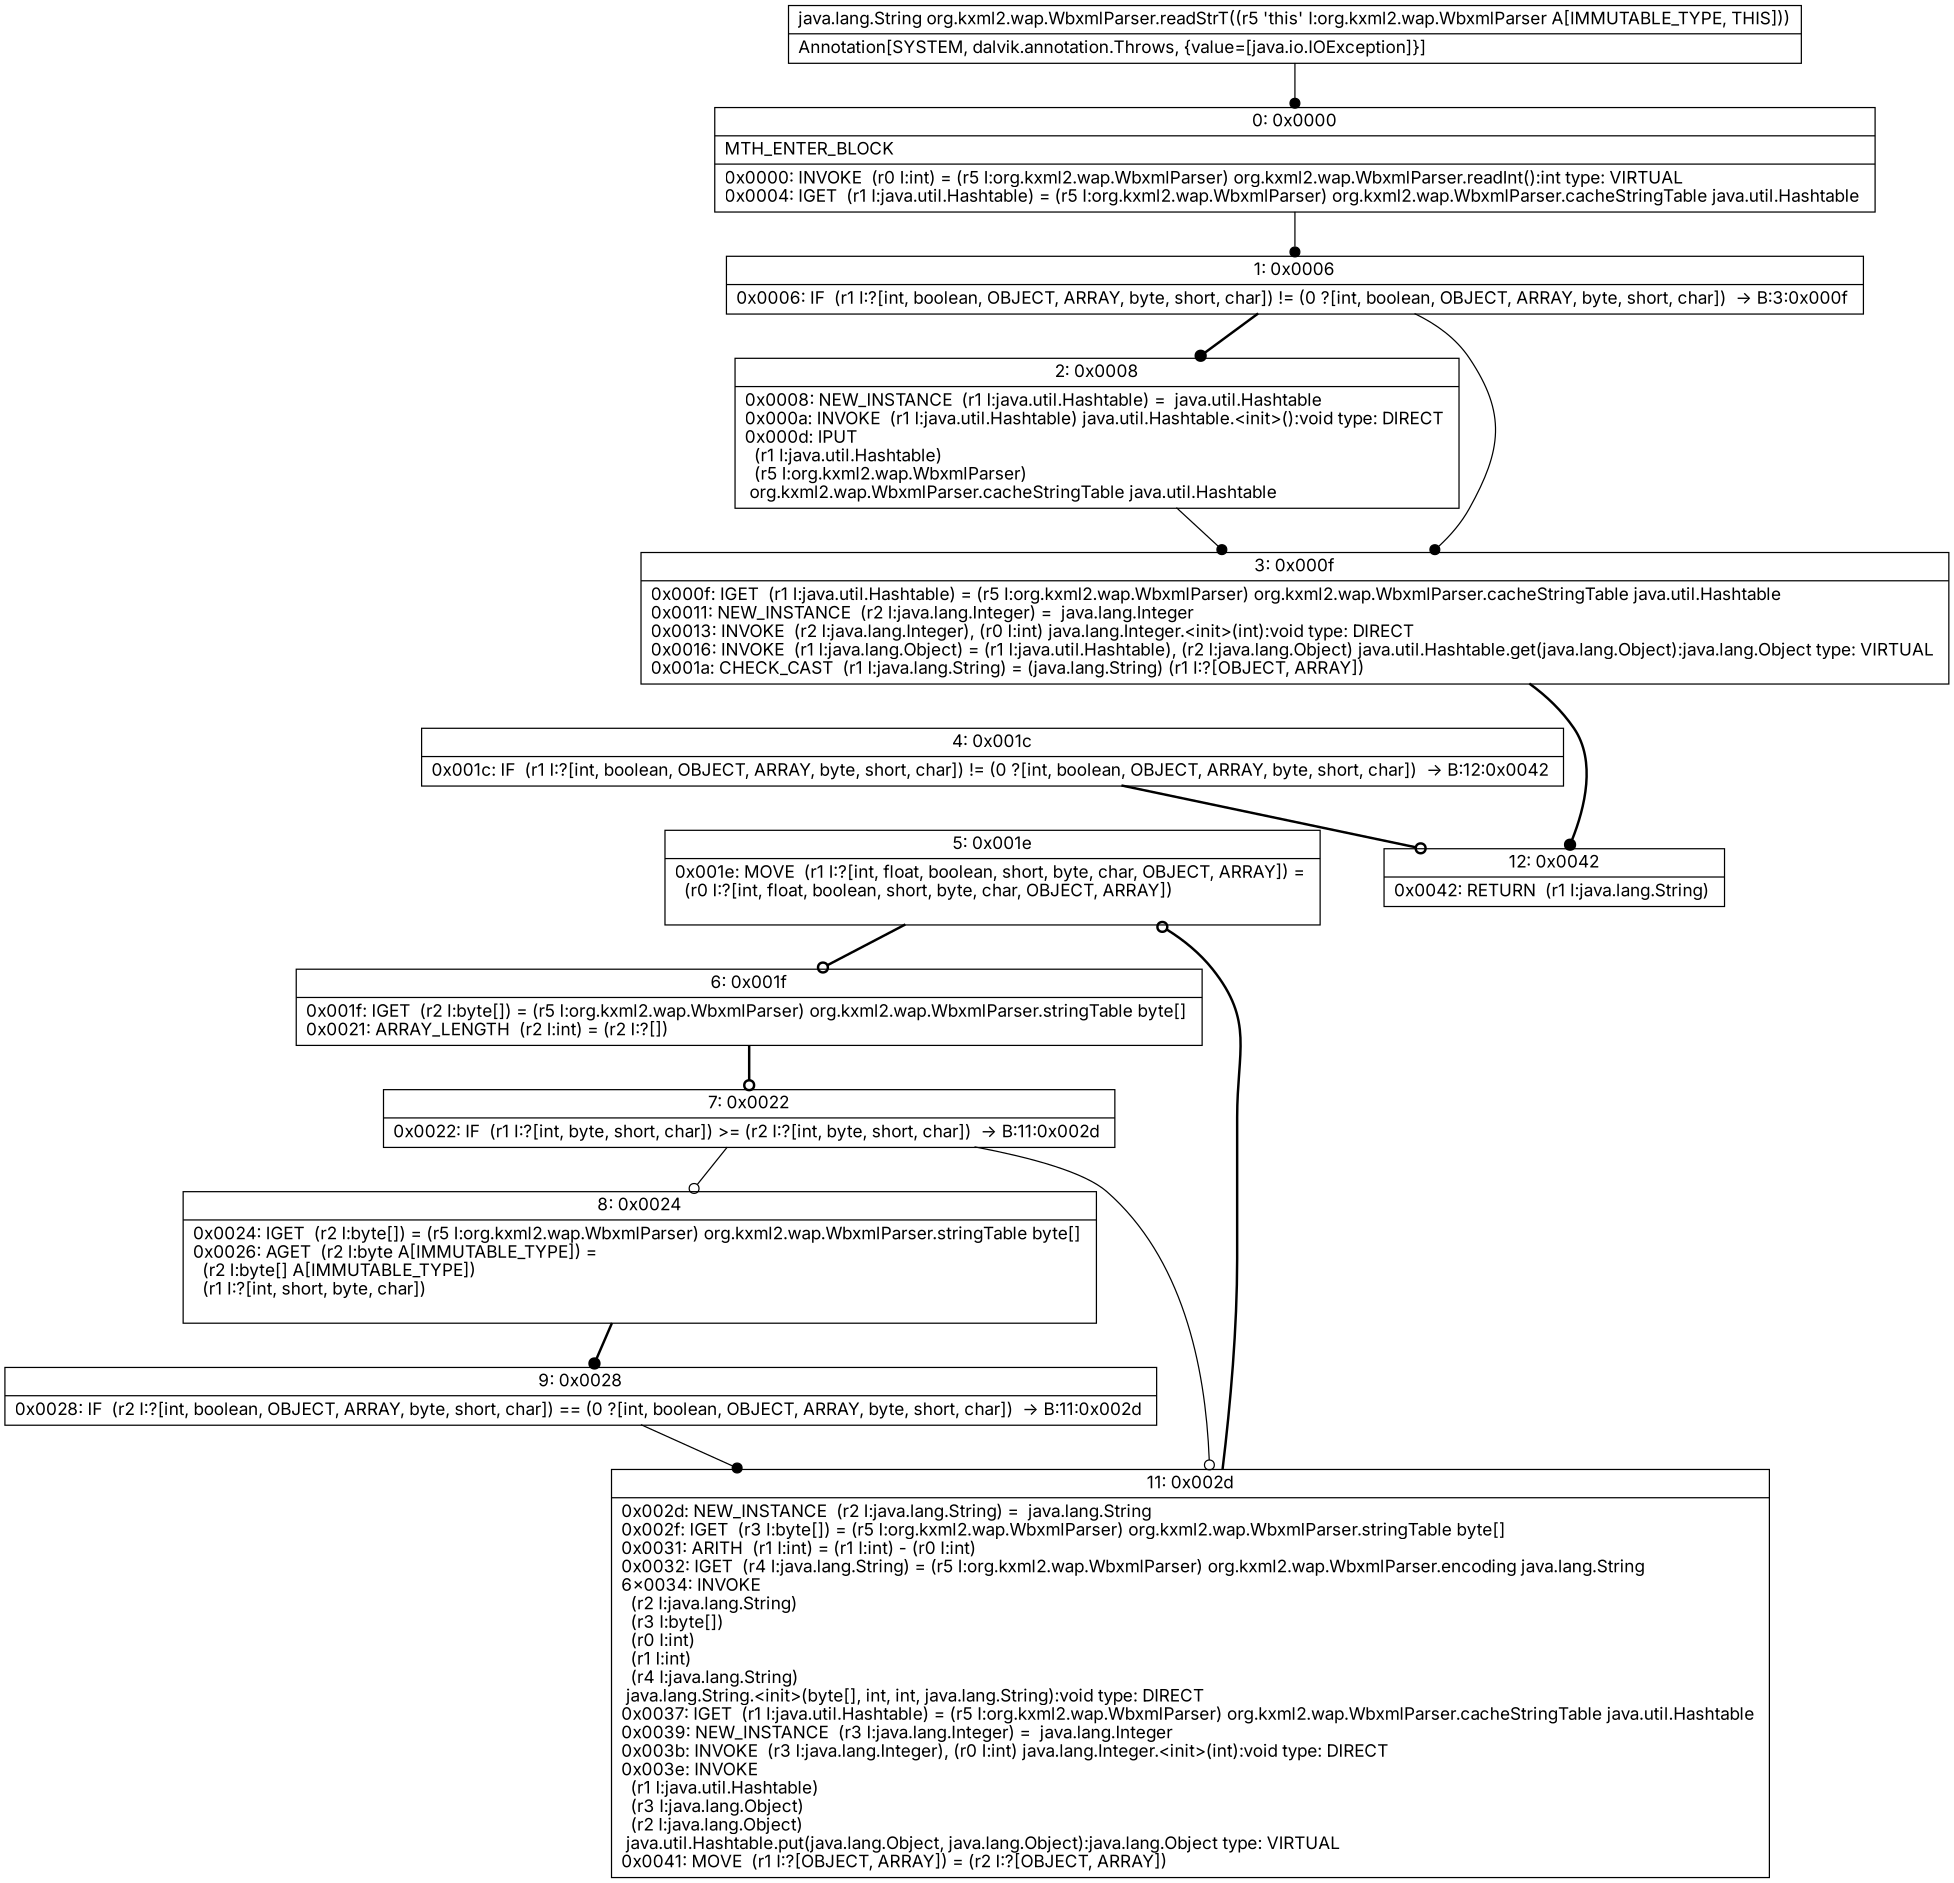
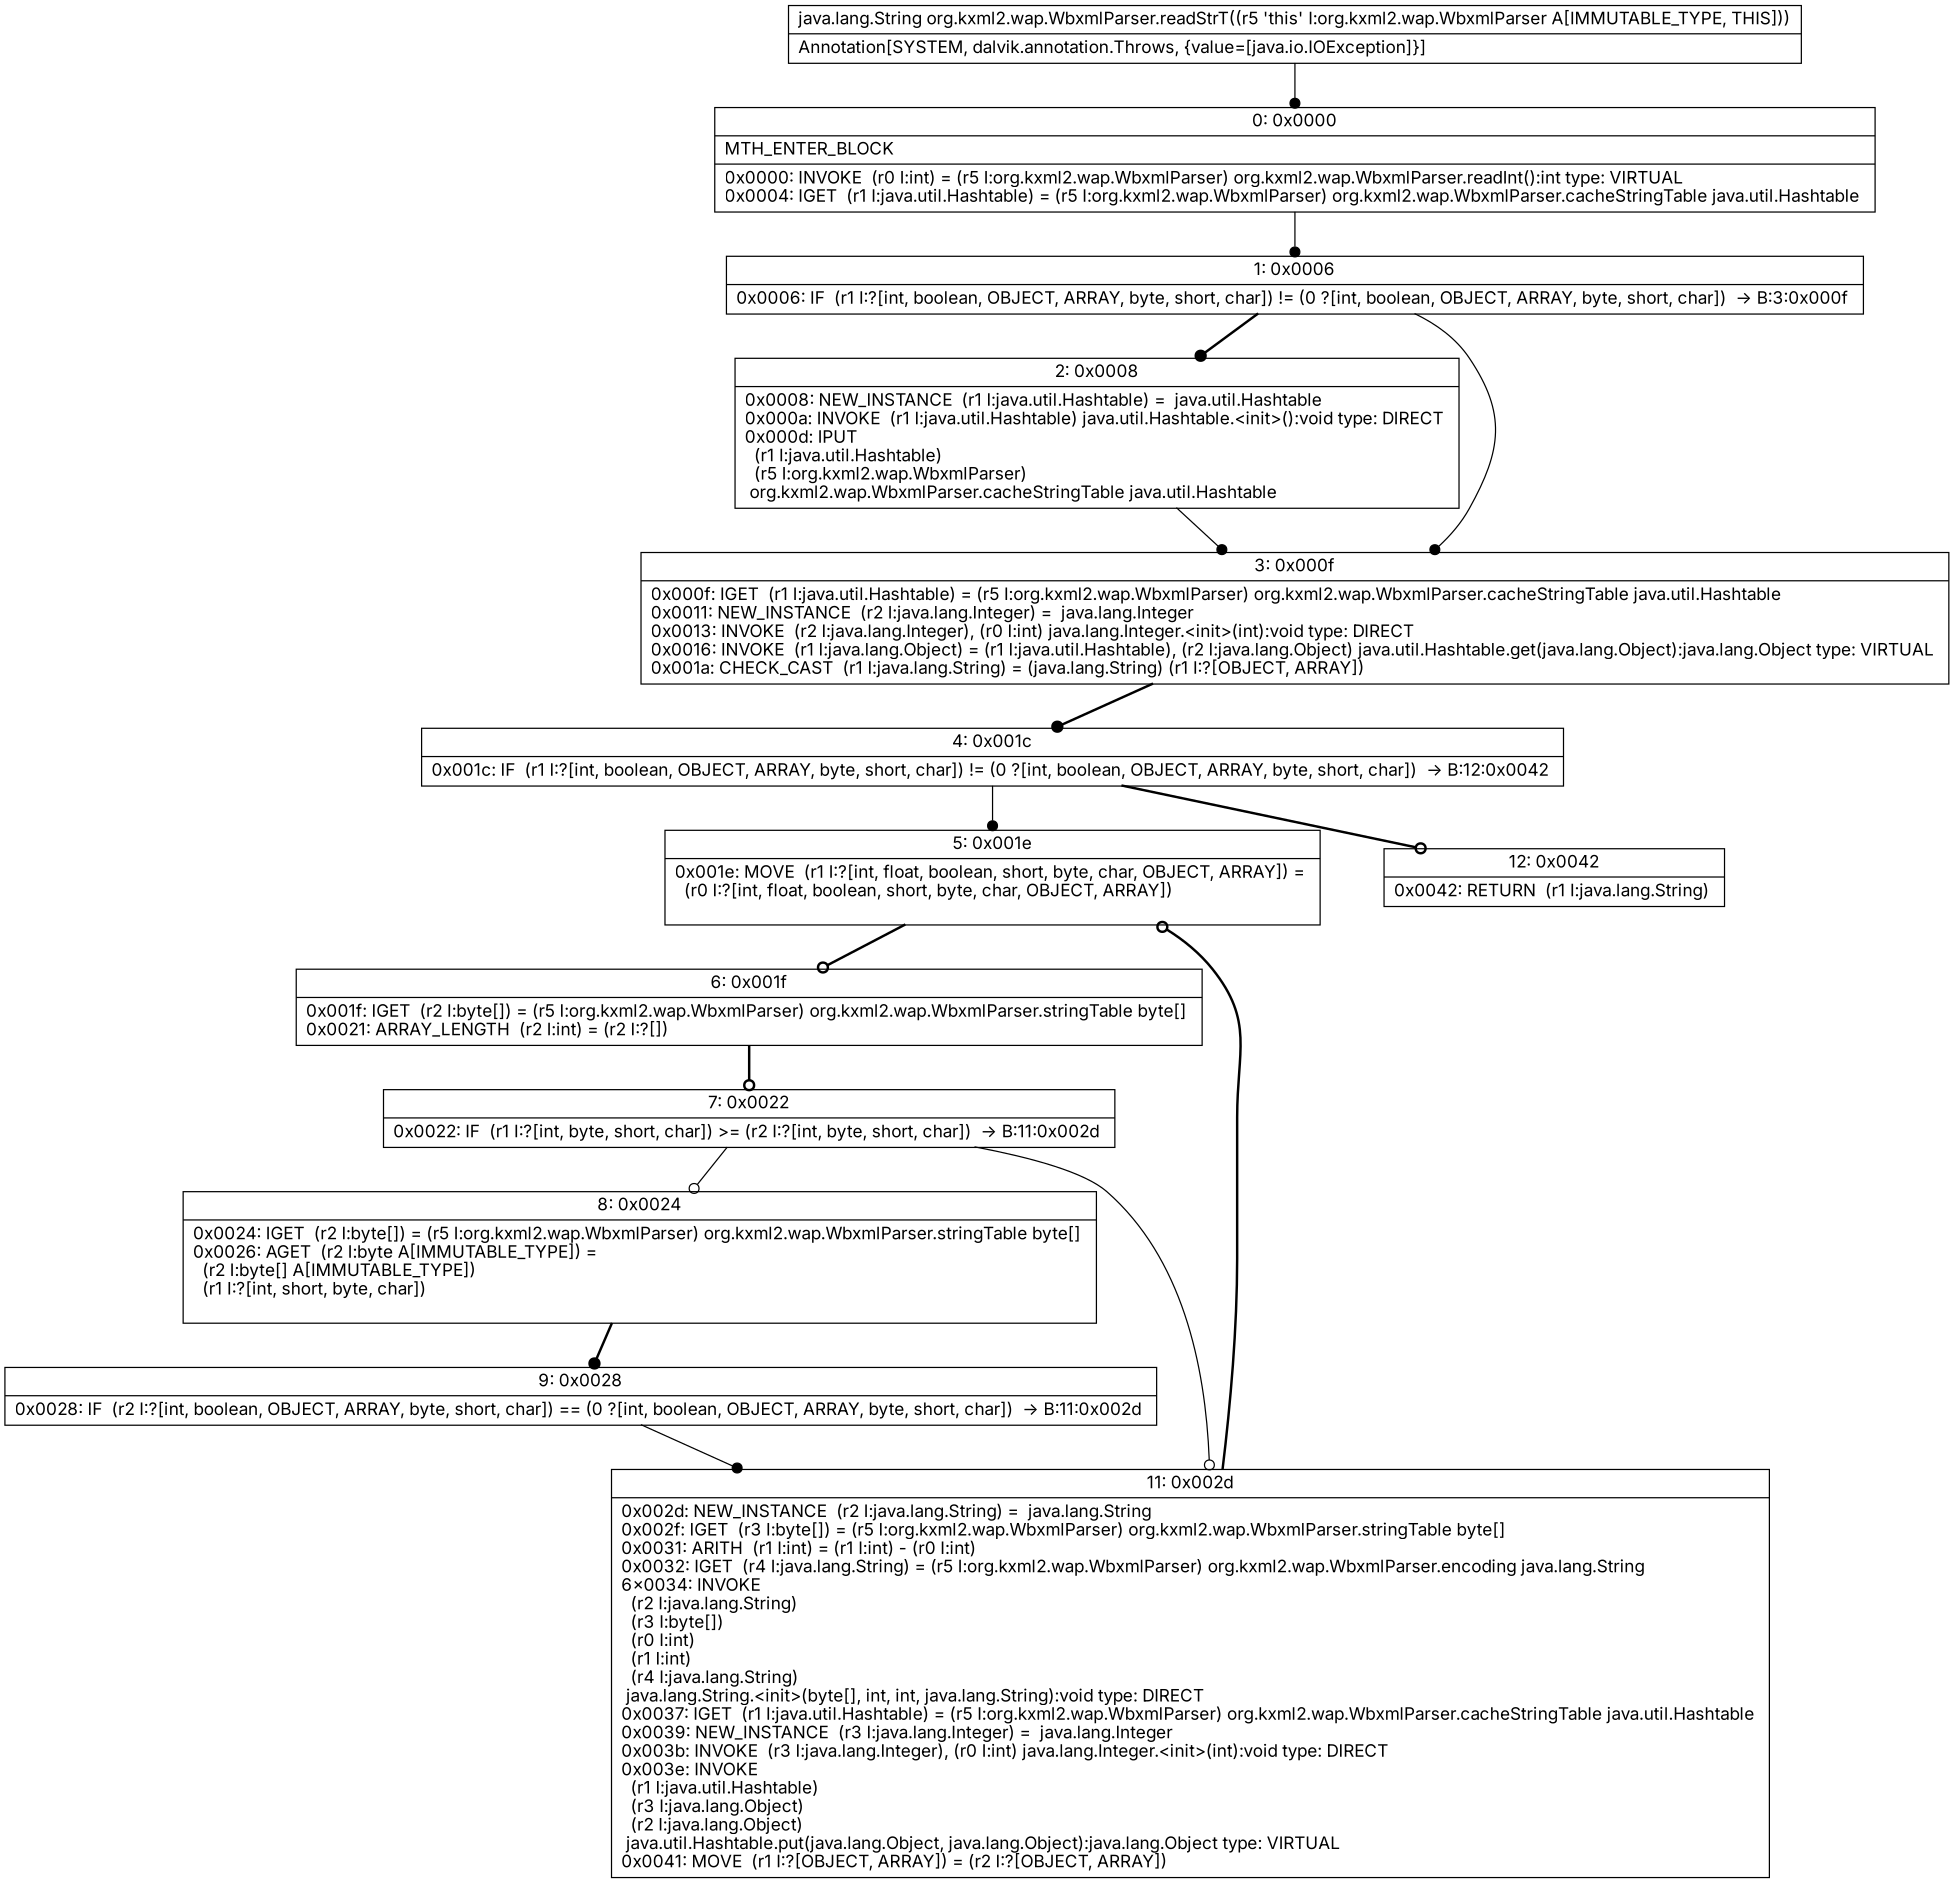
  digraph {
    fontname=Inter
    node [fontname=Inter shape=record]
    edge [arrowhead=dot fontname=Inter style=solid]
    n1 [label="{0\:\ 0x0000|MTH_ENTER_BLOCK\l|0x0000: INVOKE  (r0 I:int) = (r5 I:org.kxml2.wap.WbxmlParser) org.kxml2.wap.WbxmlParser.readInt():int type: VIRTUAL \l0x0004: IGET  (r1 I:java.util.Hashtable) = (r5 I:org.kxml2.wap.WbxmlParser) org.kxml2.wap.WbxmlParser.cacheStringTable java.util.Hashtable \l}"]
    n2 [label="{1\:\ 0x0006|0x0006: IF  (r1 I:?[int, boolean, OBJECT, ARRAY, byte, short, char]) != (0 ?[int, boolean, OBJECT, ARRAY, byte, short, char])  \-\> B:3:0x000f \l}"]
    n3 [label="{2\:\ 0x0008|0x0008: NEW_INSTANCE  (r1 I:java.util.Hashtable) =  java.util.Hashtable \l0x000a: INVOKE  (r1 I:java.util.Hashtable) java.util.Hashtable.\<init\>():void type: DIRECT \l0x000d: IPUT  \l  (r1 I:java.util.Hashtable)\l  (r5 I:org.kxml2.wap.WbxmlParser)\l org.kxml2.wap.WbxmlParser.cacheStringTable java.util.Hashtable \l}"]
    n4 [label="{3\:\ 0x000f|0x000f: IGET  (r1 I:java.util.Hashtable) = (r5 I:org.kxml2.wap.WbxmlParser) org.kxml2.wap.WbxmlParser.cacheStringTable java.util.Hashtable \l0x0011: NEW_INSTANCE  (r2 I:java.lang.Integer) =  java.lang.Integer \l0x0013: INVOKE  (r2 I:java.lang.Integer), (r0 I:int) java.lang.Integer.\<init\>(int):void type: DIRECT \l0x0016: INVOKE  (r1 I:java.lang.Object) = (r1 I:java.util.Hashtable), (r2 I:java.lang.Object) java.util.Hashtable.get(java.lang.Object):java.lang.Object type: VIRTUAL \l0x001a: CHECK_CAST  (r1 I:java.lang.String) = (java.lang.String) (r1 I:?[OBJECT, ARRAY]) \l}"]
    n5 [label="{4\:\ 0x001c|0x001c: IF  (r1 I:?[int, boolean, OBJECT, ARRAY, byte, short, char]) != (0 ?[int, boolean, OBJECT, ARRAY, byte, short, char])  \-\> B:12:0x0042 \l}"]
    n6 [label="{5\:\ 0x001e|0x001e: MOVE  (r1 I:?[int, float, boolean, short, byte, char, OBJECT, ARRAY]) = \l  (r0 I:?[int, float, boolean, short, byte, char, OBJECT, ARRAY])\l \l}"]
    n7 [label="{12\:\ 0x0042|0x0042: RETURN  (r1 I:java.lang.String) \l}"]
    n8 [label="{6\:\ 0x001f|0x001f: IGET  (r2 I:byte[]) = (r5 I:org.kxml2.wap.WbxmlParser) org.kxml2.wap.WbxmlParser.stringTable byte[] \l0x0021: ARRAY_LENGTH  (r2 I:int) = (r2 I:?[]) \l}"]
    n9 [label="{7\:\ 0x0022|0x0022: IF  (r1 I:?[int, byte, short, char]) \>= (r2 I:?[int, byte, short, char])  \-\> B:11:0x002d \l}"]
    n10 [label="{8\:\ 0x0024|0x0024: IGET  (r2 I:byte[]) = (r5 I:org.kxml2.wap.WbxmlParser) org.kxml2.wap.WbxmlParser.stringTable byte[] \l0x0026: AGET  (r2 I:byte A[IMMUTABLE_TYPE]) = \l  (r2 I:byte[] A[IMMUTABLE_TYPE])\l  (r1 I:?[int, short, byte, char])\l \l}"]
    n11 [label="{11\:\ 0x002d|0x002d: NEW_INSTANCE  (r2 I:java.lang.String) =  java.lang.String \l0x002f: IGET  (r3 I:byte[]) = (r5 I:org.kxml2.wap.WbxmlParser) org.kxml2.wap.WbxmlParser.stringTable byte[] \l0x0031: ARITH  (r1 I:int) = (r1 I:int) \- (r0 I:int) \l0x0032: IGET  (r4 I:java.lang.String) = (r5 I:org.kxml2.wap.WbxmlParser) org.kxml2.wap.WbxmlParser.encoding java.lang.String \l6x0034: INVOKE  \l  (r2 I:java.lang.String)\l  (r3 I:byte[])\l  (r0 I:int)\l  (r1 I:int)\l  (r4 I:java.lang.String)\l java.lang.String.\<init\>(byte[], int, int, java.lang.String):void type: DIRECT \l0x0037: IGET  (r1 I:java.util.Hashtable) = (r5 I:org.kxml2.wap.WbxmlParser) org.kxml2.wap.WbxmlParser.cacheStringTable java.util.Hashtable \l0x0039: NEW_INSTANCE  (r3 I:java.lang.Integer) =  java.lang.Integer \l0x003b: INVOKE  (r3 I:java.lang.Integer), (r0 I:int) java.lang.Integer.\<init\>(int):void type: DIRECT \l0x003e: INVOKE  \l  (r1 I:java.util.Hashtable)\l  (r3 I:java.lang.Object)\l  (r2 I:java.lang.Object)\l java.util.Hashtable.put(java.lang.Object, java.lang.Object):java.lang.Object type: VIRTUAL \l0x0041: MOVE  (r1 I:?[OBJECT, ARRAY]) = (r2 I:?[OBJECT, ARRAY]) \l}"]
    n12 [label="{9\:\ 0x0028|0x0028: IF  (r2 I:?[int, boolean, OBJECT, ARRAY, byte, short, char]) == (0 ?[int, boolean, OBJECT, ARRAY, byte, short, char])  \-\> B:11:0x002d \l}"]
    n13 [label="{java.lang.String org.kxml2.wap.WbxmlParser.readStrT((r5 'this' I:org.kxml2.wap.WbxmlParser A[IMMUTABLE_TYPE, THIS]))  | Annotation[SYSTEM, dalvik.annotation.Throws, \{value=[java.io.IOException]\}]\l}"]
    n1 -> n2
    n2 -> n3 [style=bold]
    n2 -> n4
    n3 -> n4
-   n4 -> n7 [style=bold]
+   n4 -> n5 [style=bold]
+   n5 -> n6
    n5 -> n7 [arrowhead=odot style=bold]
    n6 -> n8 [arrowhead=odot style=bold]
    n8 -> n9 [arrowhead=odot style=bold]
    n9 -> n10 [arrowhead=odot]
    n9 -> n11 [arrowhead=odot]
    n10 -> n12 [style=bold]
    n11 -> n6 [arrowhead=odot style=bold]
    n12 -> n11
    n13 -> n1
  }
